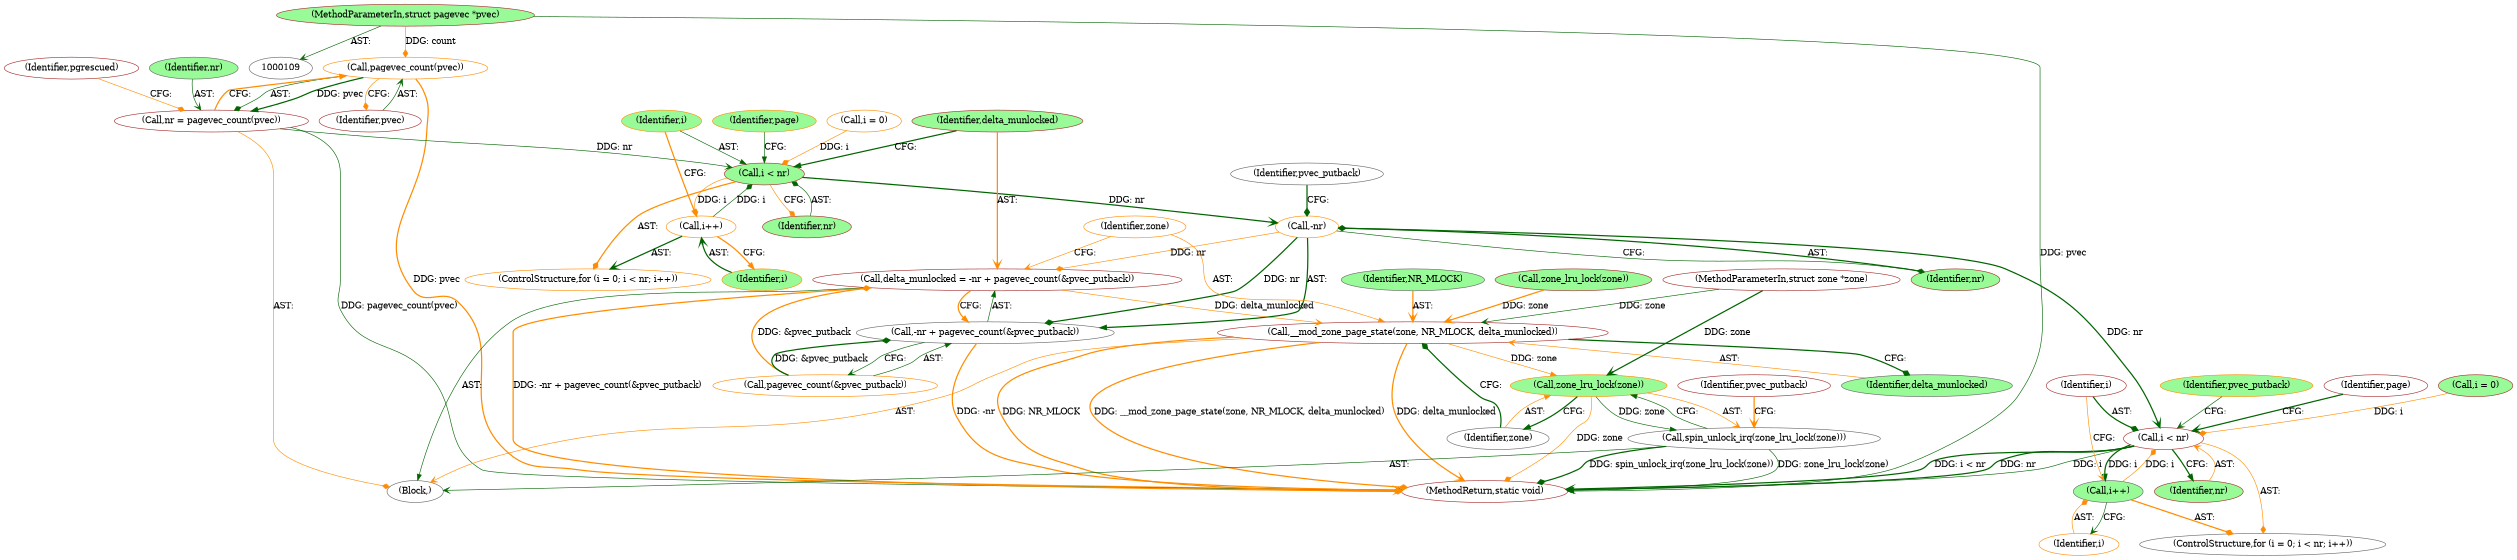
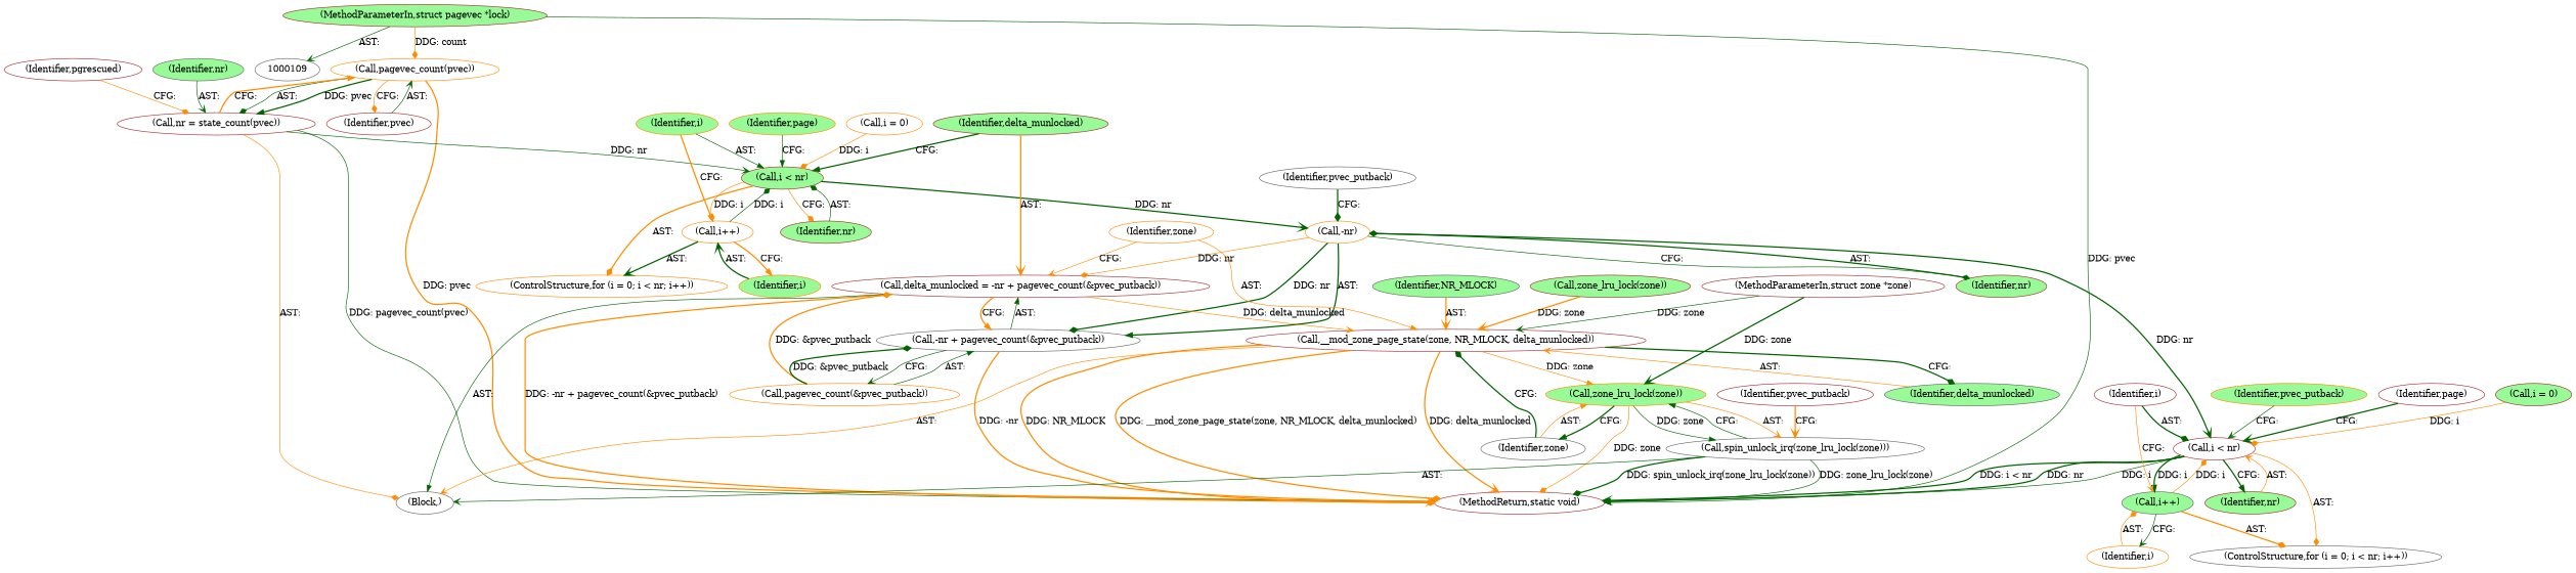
  digraph {
    node [color=brown fillcolor=white style=filled]
    edge [arrowhead=diamond color=darkgreen style=solid]
    n1 [color=darkorange label="(Call,pagevec_count(pvec))"]
-   n2 [label="(Call,nr = pagevec_count(pvec))"]
+   n2 [label="(Call,nr = state_count(pvec))"]
    n3 [label="(Identifier,pvec)"]
    n4 [label="(MethodReturn,static void)"]
    n5 [fillcolor=palegreen label="(Call,i < nr)"]
    n6 [color=gray40 label="(Block,)"]
-   n7 [fillcolor=palegreen label="(MethodParameterIn,struct pagevec *pvec)"]
+   n7 [fillcolor=palegreen label="(MethodParameterIn,struct pagevec *lock)"]
    1000109 [color=gray40]
    n9 [color=darkorange label="(Call,i++)"]
    n10 [color=darkorange label="(Call,-nr)"]
    n11 [color=darkorange label="(ControlStructure,for (i = 0; i < nr; i++))"]
    n12 [fillcolor=palegreen label="(Identifier,nr)"]
    n13 [color=darkorange fillcolor=palegreen label="(Identifier,i)"]
    n14 [label="(Call,delta_munlocked = -nr + pagevec_count(&pvec_putback))"]
    n15 [color=gray40 label="(Call,-nr + pagevec_count(&pvec_putback))"]
    n16 [label="(Call,i < nr)"]
    n17 [fillcolor=palegreen label="(Identifier,nr)"]
    n18 [label="(Call,__mod_zone_page_state(zone, NR_MLOCK, delta_munlocked))"]
    n19 [color=darkorange label="(Call,pagevec_count(&pvec_putback))"]
    n20 [color=gray40 fillcolor=palegreen label="(Call,i++)"]
    n21 [fillcolor=palegreen label="(Identifier,nr)"]
    n22 [color=gray40 label="(ControlStructure,for (i = 0; i < nr; i++))"]
    n23 [color=darkorange fillcolor=palegreen label="(Call,zone_lru_lock(zone))"]
    n24 [color=gray40 fillcolor=palegreen label="(Identifier,delta_munlocked)"]
    n25 [color=gray40 label="(Call,spin_unlock_irq(zone_lru_lock(zone)))"]
    n26 [color=gray40 label="(Identifier,zone)"]
    n27 [color=darkorange label="(Identifier,i)"]
    n28 [label="(MethodParameterIn,struct zone *zone)"]
    n29 [color=darkorange fillcolor=palegreen label="(Identifier,pvec_putback)"]
    n30 [color=gray40 label="(Identifier,pvec_putback)"]
    n31 [color=gray40 fillcolor=palegreen label="(Identifier,NR_MLOCK)"]
    n32 [label="(Identifier,pvec_putback)"]
    n33 [color=darkorange label="(Call,i = 0)"]
    n34 [label="(Identifier,i)"]
    n35 [color=darkorange label="(Identifier,zone)"]
    n36 [fillcolor=palegreen label="(Identifier,delta_munlocked)"]
    n37 [color=darkorange fillcolor=palegreen label="(Identifier,i)"]
    n38 [label="(Identifier,page)"]
    n39 [color=darkorange fillcolor=palegreen label="(Identifier,page)"]
    n40 [fillcolor=palegreen label="(Call,zone_lru_lock(zone))"]
    n41 [label="(Identifier,pgrescued)"]
    n42 [color=gray40 fillcolor=palegreen label="(Identifier,nr)"]
    n43 [fillcolor=palegreen label="(Call,i = 0)"]
    n1 -> n2 [label="AST: "]
    n1 -> n2 [arrowhead=normal label="DDG: pvec" style=bold]
    n1 -> n3 [color=darkorange label="CFG: "]
    n1 -> n4 [color=darkorange label="DDG: pvec" style=bold]
    n2 -> n1 [arrowhead=normal color=darkorange label="CFG: " style=bold]
    n2 -> n4 [label="DDG: pagevec_count(pvec)"]
    n2 -> n5 [arrowhead=vee label="DDG: nr"]
    n2 -> n6 [color=darkorange label="AST: "]
    n3 -> n1 [arrowhead=vee label="AST: "]
    n5 -> n9 [color=darkorange label="DDG: i"]
    n5 -> n10 [arrowhead=vee label="DDG: nr" style=bold]
    n5 -> n11 [color=darkorange label="AST: " style=bold]
    n5 -> n12 [color=darkorange label="CFG: "]
    n7 -> n1 [color=darkorange label="DDG: count"]
    n7 -> n4 [arrowhead=normal label="DDG: pvec"]
    n7 -> 1000109 [arrowhead=vee label="AST: "]
    n9 -> n5 [label="DDG: i"]
    n9 -> n11 [arrowhead=vee label="AST: " style=bold]
    n9 -> n13 [arrowhead=normal color=darkorange label="CFG: " style=bold]
    n10 -> n14 [color=darkorange label="DDG: nr"]
    n10 -> n15 [arrowhead=normal label="AST: " style=bold]
    n10 -> n15 [label="DDG: nr" style=bold]
    n10 -> n16 [arrowhead=vee label="DDG: nr" style=bold]
    n10 -> n17 [label="CFG: "]
    n12 -> n5 [label="AST: "]
    n13 -> n9 [arrowhead=vee label="AST: " style=bold]
    n14 -> n4 [color=darkorange label="DDG: -nr + pagevec_count(&pvec_putback)" style=bold]
    n14 -> n6 [arrowhead=normal label="AST: "]
    n14 -> n15 [arrowhead=normal color=darkorange label="CFG: " style=bold]
    n14 -> n18 [arrowhead=vee color=darkorange label="DDG: delta_munlocked"]
    n15 -> n4 [arrowhead=vee color=darkorange label="DDG: -nr" style=bold]
    n15 -> n14 [arrowhead=normal label="AST: "]
    n15 -> n19 [arrowhead=vee label="CFG: "]
    n16 -> n4 [arrowhead=vee label="DDG: i < nr" style=bold]
    n16 -> n4 [arrowhead=normal label="DDG: nr" style=bold]
    n16 -> n4 [label="DDG: i"]
    n16 -> n20 [arrowhead=normal label="DDG: i" style=bold]
    n16 -> n21 [arrowhead=normal label="CFG: " style=bold]
    n16 -> n22 [color=darkorange label="AST: "]
    n17 -> n10 [label="AST: " style=bold]
    n18 -> n4 [color=darkorange label="DDG: NR_MLOCK" style=bold]
    n18 -> n4 [color=darkorange label="DDG: __mod_zone_page_state(zone, NR_MLOCK, delta_munlocked)" style=bold]
    n18 -> n4 [arrowhead=vee color=darkorange label="DDG: delta_munlocked" style=bold]
    n18 -> n6 [arrowhead=vee color=darkorange label="AST: "]
    n18 -> n23 [arrowhead=normal color=darkorange label="DDG: zone"]
    n18 -> n24 [label="CFG: " style=bold]
    n19 -> n14 [color=darkorange label="DDG: &pvec_putback" style=bold]
    n19 -> n15 [arrowhead=normal label="AST: "]
    n19 -> n15 [label="DDG: &pvec_putback" style=bold]
    n20 -> n16 [color=darkorange label="DDG: i"]
    n20 -> n22 [color=darkorange label="AST: " style=bold]
    n20 -> n27 [arrowhead=vee label="CFG: "]
    n21 -> n16 [arrowhead=vee color=darkorange label="AST: "]
    n23 -> n4 [color=darkorange label="DDG: zone"]
    n23 -> n25 [arrowhead=vee color=darkorange label="AST: "]
    n23 -> n25 [arrowhead=normal label="DDG: zone"]
    n23 -> n26 [arrowhead=normal label="CFG: " style=bold]
    n24 -> n18 [arrowhead=vee color=darkorange label="AST: "]
    n25 -> n4 [arrowhead=vee label="DDG: zone_lru_lock(zone)"]
    n25 -> n4 [label="DDG: spin_unlock_irq(zone_lru_lock(zone))" style=bold]
    n25 -> n6 [arrowhead=vee label="AST: "]
    n25 -> n23 [arrowhead=normal label="CFG: "]
    n26 -> n18 [label="CFG: " style=bold]
    n26 -> n23 [arrowhead=normal color=darkorange label="AST: "]
    n27 -> n20 [color=darkorange label="AST: "]
    n28 -> n18 [arrowhead=vee label="DDG: zone"]
    n28 -> n23 [arrowhead=vee label="DDG: zone" style=bold]
    n29 -> n16 [arrowhead=vee label="CFG: "]
    n30 -> n10 [label="CFG: " style=bold]
    n31 -> n18 [arrowhead=vee color=darkorange label="AST: " style=bold]
    n32 -> n25 [arrowhead=vee color=darkorange label="CFG: " style=bold]
    n33 -> n5 [color=darkorange label="DDG: i"]
    n34 -> n16 [label="AST: " style=bold]
    n34 -> n20 [arrowhead=vee color=darkorange label="CFG: "]
    n35 -> n14 [arrowhead=vee color=darkorange label="CFG: "]
    n35 -> n18 [arrowhead=normal color=darkorange label="AST: "]
    n36 -> n5 [arrowhead=normal label="CFG: " style=bold]
    n36 -> n14 [arrowhead=vee color=darkorange label="AST: " style=bold]
    n37 -> n5 [arrowhead=normal label="AST: "]
    n37 -> n9 [arrowhead=normal color=darkorange label="CFG: " style=bold]
    n38 -> n16 [arrowhead=vee label="CFG: " style=bold]
    n39 -> n5 [arrowhead=normal label="CFG: "]
    n40 -> n18 [arrowhead=vee color=darkorange label="DDG: zone" style=bold]
    n41 -> n2 [color=darkorange label="CFG: "]
    n42 -> n2 [arrowhead=vee label="AST: "]
    n43 -> n16 [color=darkorange label="DDG: i"]
  }
